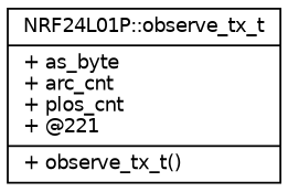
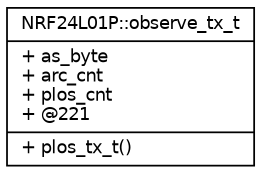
  digraph {
-   n1 [color=black fillcolor=white fontcolor=black fontname=Helvetica fontsize=10 height=0.2 label="{NRF24L01P::observe_tx_t\n|+ as_byte\l+ arc_cnt\l+ plos_cnt\l+ @221\l|+ observe_tx_t()\l}" shape=record style=filled width=0.4]
+   n1 [color=black fillcolor=white fontcolor=black fontname=Helvetica fontsize=10 height=0.2 label="{NRF24L01P::observe_tx_t\n|+ as_byte\l+ arc_cnt\l+ plos_cnt\l+ @221\l|+ plos_tx_t()\l}" shape=record style=filled width=0.4]
  }
